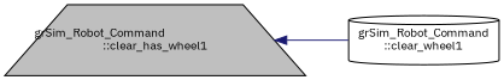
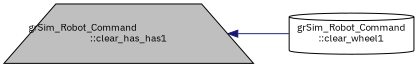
  digraph {
    rankdir=LR
    fontname="IBM Plex Sans"
    node [color=black fontname="IBM Plex Sans" fontsize=10 style=filled]
-   n1 [fillcolor=grey75 fontcolor=black height=0.2 label="grSim_Robot_Command\l::clear_has_wheel1" shape=trapezium width=0.4]
+   n1 [fillcolor=grey75 fontcolor=black height=0.2 label="grSim_Robot_Command\l::clear_has_has1" shape=trapezium width=0.4]
    n2 [fillcolor=white height=0.2 label="grSim_Robot_Command\l::clear_wheel1" shape=cylinder width=0.4]
    n1 -> n2 [color=midnightblue dir=back fontname="IBM Plex Sans" fontsize=10 labelfontname=Helvetica labelfontsize=10 style=solid]
  }
